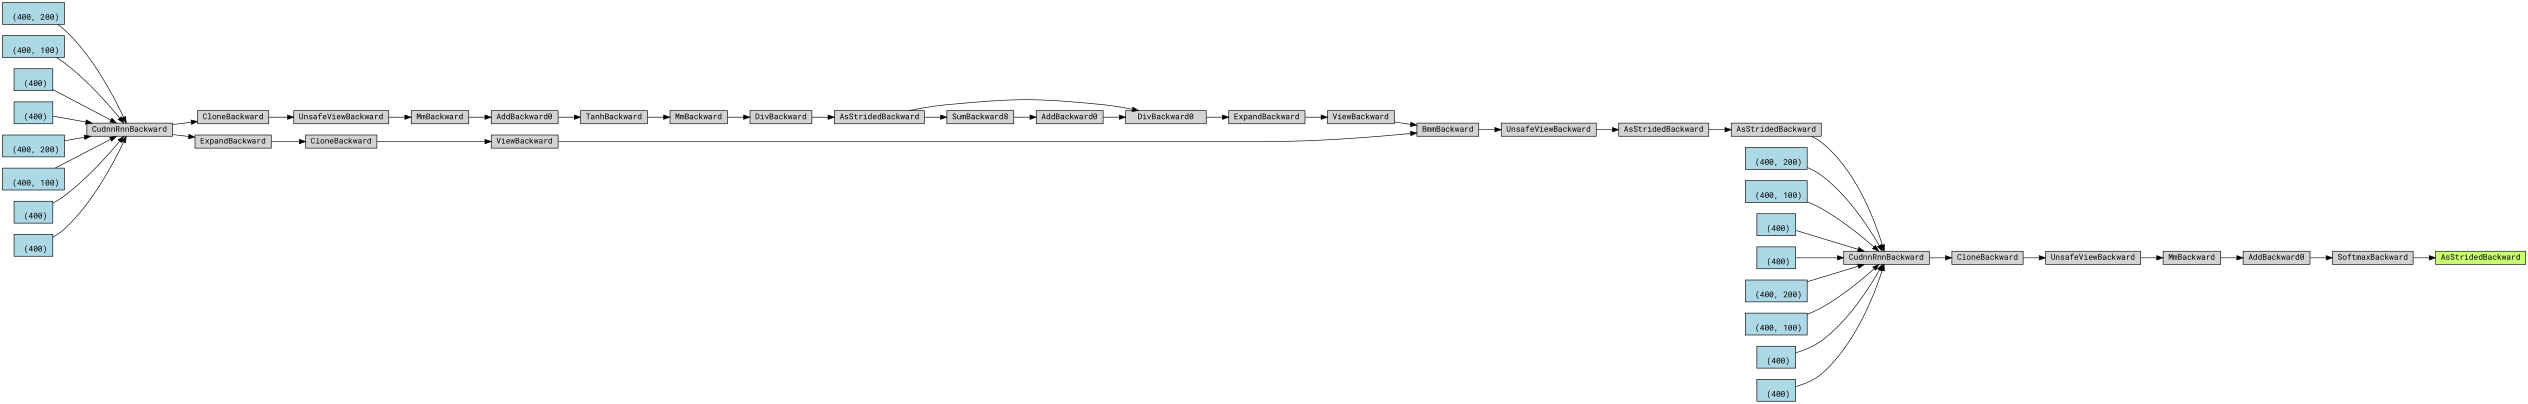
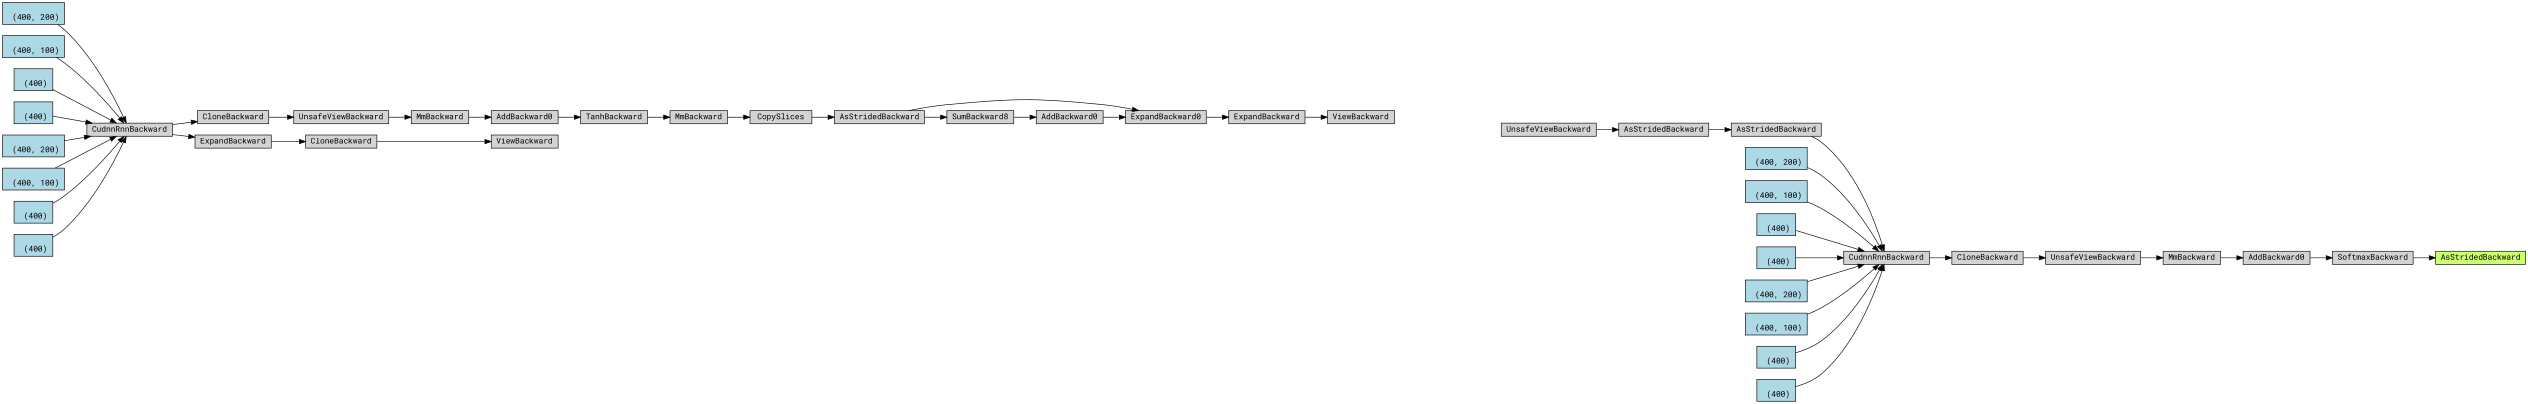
  digraph {
    fontname="Roboto Mono"
    rankdir=LR
    node [align=left fontname="Roboto Mono" fontsize=12 ranksep=0.1 shape=box style=filled]
    edge [fontname="Roboto Mono"]
    n1 [fillcolor=darkolivegreen1 height=0.2 label=AsStridedBackward]
    n2 [height=0.2 label=SoftmaxBackward]
    n3 [height=0.2 label=AddBackward0]
    n4 [height=0.2 label=MmBackward]
    n5 [height=0.2 label=UnsafeViewBackward]
    n6 [height=0.2 label=CloneBackward]
    n7 [height=0.2 label=CudnnRnnBackward]
    n8 [height=0.2 label=AsStridedBackward]
    n9 [height=0.2 label=AsStridedBackward]
    n10 [height=0.2 label=UnsafeViewBackward]
-   n11 [height=0.2 label=BmmBackward]
    n12 [height=0.2 label=ViewBackward]
    n13 [height=0.2 label=ExpandBackward]
-   n14 [height=0.2 label=DivBackward0]
+   n14 [height=0.2 label=ExpandBackward0]
    n15 [height=0.2 label=AsStridedBackward]
    n16 [height=0.2 label=SumBackward8]
    n17 [height=0.2 label=AddBackward0]
-   n18 [height=0.2 label=DivBackward]
+   n18 [height=0.2 label=CopySlices]
    n19 [height=0.2 label=MmBackward]
    n20 [height=0.2 label=TanhBackward]
    n21 [height=0.2 label=AddBackward0]
    n22 [height=0.2 label=MmBackward]
    n23 [height=0.2 label=UnsafeViewBackward]
    n24 [height=0.2 label=CloneBackward]
    n25 [height=0.2 label=CudnnRnnBackward]
    n26 [height=0.2 label=ExpandBackward]
    n27 [height=0.2 label=CloneBackward]
    n28 [fillcolor=lightblue height=0.2 label="\n (400, 200)"]
    n29 [fillcolor=lightblue height=0.2 label="\n (400, 100)"]
    n30 [fillcolor=lightblue height=0.2 label="\n (400)"]
    n31 [fillcolor=lightblue height=0.2 label="\n (400)"]
    n32 [fillcolor=lightblue height=0.2 label="\n (400, 200)"]
    n33 [fillcolor=lightblue height=0.2 label="\n (400, 100)"]
    n34 [fillcolor=lightblue height=0.2 label="\n (400)"]
    n35 [fillcolor=lightblue height=0.2 label="\n (400)"]
    n36 [height=0.2 label=ViewBackward]
    n37 [fillcolor=lightblue height=0.2 label="\n (400, 200)"]
    n38 [fillcolor=lightblue height=0.2 label="\n (400, 100)"]
    n39 [fillcolor=lightblue height=0.2 label="\n (400)"]
    n40 [fillcolor=lightblue height=0.2 label="\n (400)"]
    n41 [fillcolor=lightblue height=0.2 label="\n (400, 200)"]
    n42 [fillcolor=lightblue height=0.2 label="\n (400, 100)"]
    n43 [fillcolor=lightblue height=0.2 label="\n (400)"]
    n44 [fillcolor=lightblue height=0.2 label="\n (400)"]
    n2 -> n1
    n3 -> n2
    n4 -> n3
    n5 -> n4
    n6 -> n5
    n7 -> n6
    n8 -> n7
    n9 -> n8
    n10 -> n9
-   n11 -> n10
-   n12 -> n11
    n13 -> n12
    n14 -> n13
    n15 -> n14
    n15 -> n16
    n16 -> n17
    n17 -> n14
    n18 -> n15
    n19 -> n18
    n20 -> n19
    n21 -> n20
    n22 -> n21
    n23 -> n22
    n24 -> n23
    n25 -> n24
    n25 -> n26
    n26 -> n27
    n27 -> n36
    n28 -> n25
    n29 -> n25
    n30 -> n25
    n31 -> n25
    n32 -> n25
    n33 -> n25
    n34 -> n25
    n35 -> n25
-   n36 -> n11
    n37 -> n7
    n38 -> n7
    n39 -> n7
    n40 -> n7
    n41 -> n7
    n42 -> n7
    n43 -> n7
    n44 -> n7
  }
